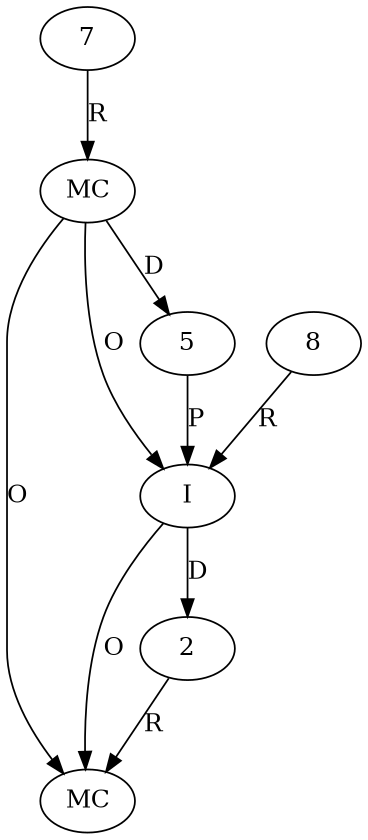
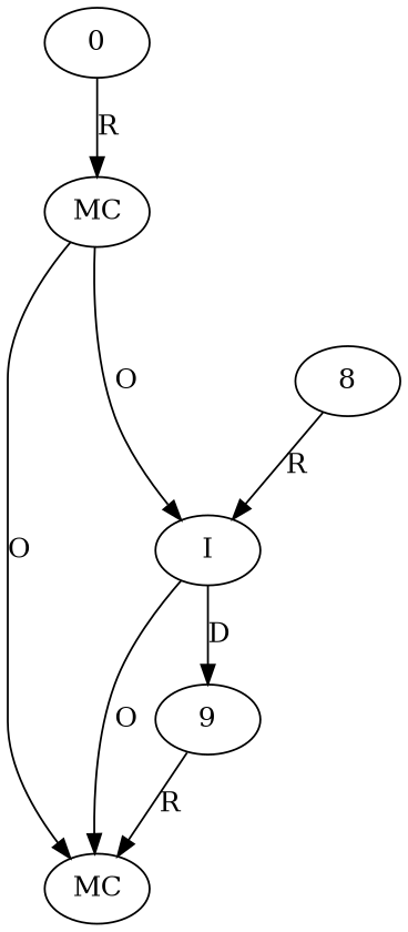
  digraph {
    node [t=URLClassLoader]
    n1 [l=114 label=MC s="loadClass()" t=ClassLoader]
-   2 [n=urlCL1]
+   2 [n=urlCL1 label=9]
    n3 [l=112 label=I]
-   5 [n=dummy_ t="URL[]"]
    n5 [l=112 label=MC s="getURLs()"]
-   7 [n=urlCL]
+   7 [n=urlCL label=0]
    8 [t=null v=null]
    2 -> n1 [label=R]
    n3 -> n1 [label=O]
    n3 -> 2 [label=D]
-   5 -> n3 [label=P]
    n5 -> n1 [label=O]
    n5 -> n3 [label=O]
-   n5 -> 5 [label=D]
    7 -> n5 [label=R]
    8 -> n3 [label=R]
  }
